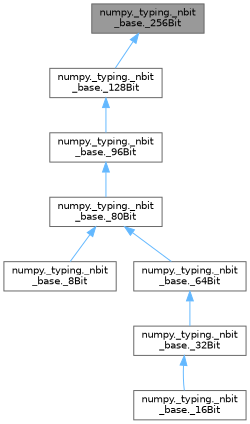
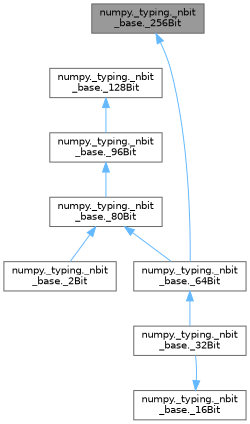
  digraph {
    node [color=gray40 fillcolor=white fontname=Helvetica fontsize=10 shape=box style=filled]
    edge [color=steelblue1 dir=back fontname=Helvetica fontsize=10 labelfontname=Helvetica labelfontsize=10 style=solid]
    n1 [fillcolor=grey60 fontcolor=black height=0.2 label="numpy._typing._nbit\l_base._256Bit" width=0.4]
    n2 [height=0.2 label="numpy._typing._nbit\l_base._128Bit" width=0.4]
    n3 [height=0.2 label="numpy._typing._nbit\l_base._96Bit" width=0.4]
    n4 [height=0.2 label="numpy._typing._nbit\l_base._80Bit" width=0.4]
    n5 [height=0.2 label="numpy._typing._nbit\l_base._64Bit" width=0.4]
-   n6 [height=0.2 label="numpy._typing._nbit\l_base._8Bit" width=0.4]
+   n6 [height=0.2 label="numpy._typing._nbit\l_base._2Bit" width=0.4]
    n7 [height=0.2 label="numpy._typing._nbit\l_base._32Bit" width=0.4]
    n8 [height=0.2 label="numpy._typing._nbit\l_base._16Bit" width=0.4]
-   n1 -> n2
+   n1 -> n5
    n2 -> n3
    n3 -> n4
    n4 -> n5
    n4 -> n6
    n5 -> n7
-   n7 -> n8
+   n8 -> n7
  }
